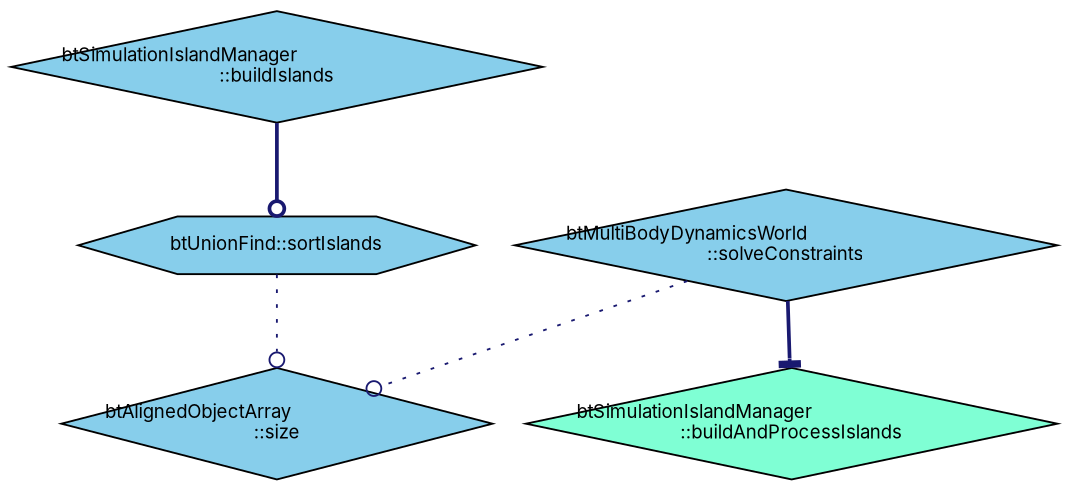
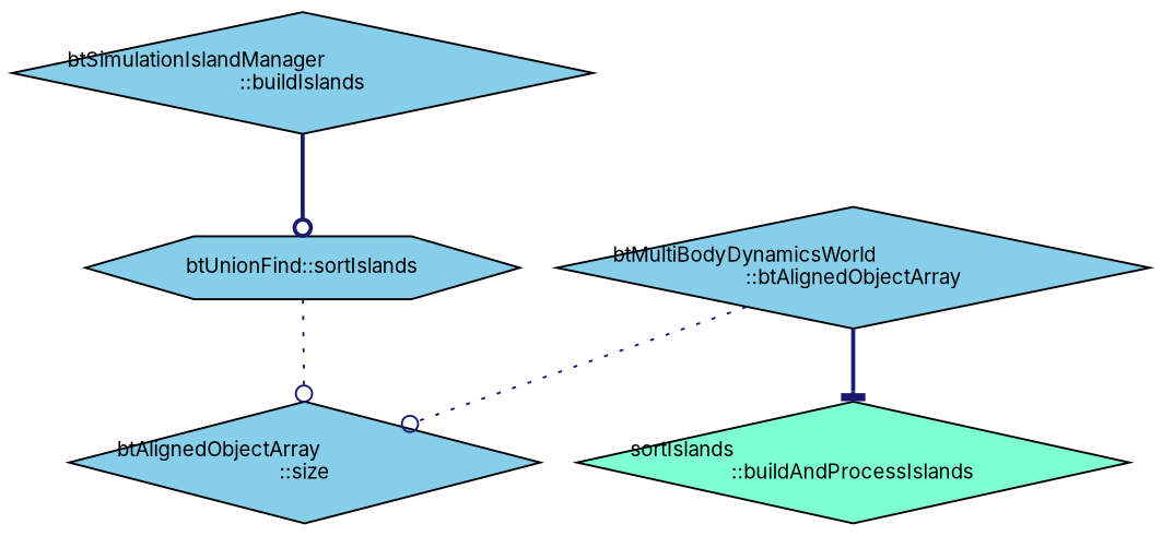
  digraph {
    fontname=Inter
    rankdir=TB
    node [color=black fillcolor=skyblue fontname=Inter fontsize=10 shape=diamond style=filled]
    edge [arrowhead=odot color=midnightblue fontname=Inter fontsize=10 labelfontname=Helvetica labelfontsize=10 style=dotted]
-   n1 [fontcolor=black height=0.2 label="btMultiBodyDynamicsWorld\l::solveConstraints" width=0.4]
+   n1 [fontcolor=black height=0.2 label="btMultiBodyDynamicsWorld\l::btAlignedObjectArray" width=0.4]
    n2 [height=0.2 label="btAlignedObjectArray\l::size" width=0.4]
-   n3 [fillcolor=aquamarine height=0.2 label="btSimulationIslandManager\l::buildAndProcessIslands" width=0.4]
+   n3 [fillcolor=aquamarine height=0.2 label="sortIslands\l::buildAndProcessIslands" width=0.4]
    n4 [height=0.2 label="btSimulationIslandManager\l::buildIslands" width=0.4]
    n5 [height=0.2 label="btUnionFind::sortIslands" shape=hexagon width=0.4]
    n1 -> n2
    n1 -> n3 [arrowhead=tee style=bold]
    n4 -> n5 [style=bold]
    n5 -> n2
  }
